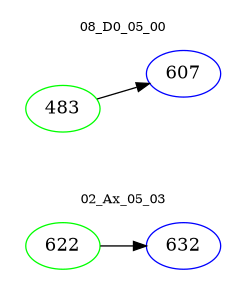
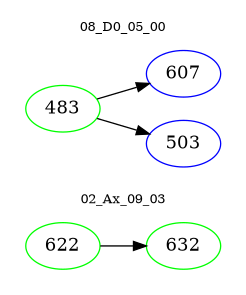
  digraph {
    rankdir=LR
    node [color=blue]
    edge [color=black]
    n1 [color=green label=622]
-   n2 [label=632]
+   n2 [color=green label=632]
    n3 [color=green label=483]
+   n4 [label=503]
    n5 [label=607]
    subgraph cluster_1 {
      color=white
      fontsize=10
-     label="02_Ax_05_03"
+     label="02_Ax_09_03"
      n1
      n2
    }
    subgraph cluster_2 {
      color=white
      fontsize=10
      label="08_D0_05_00"
      n3
+     n4
      n5
    }
    n1 -> n2
+   n3 -> n4
    n3 -> n5
  }
